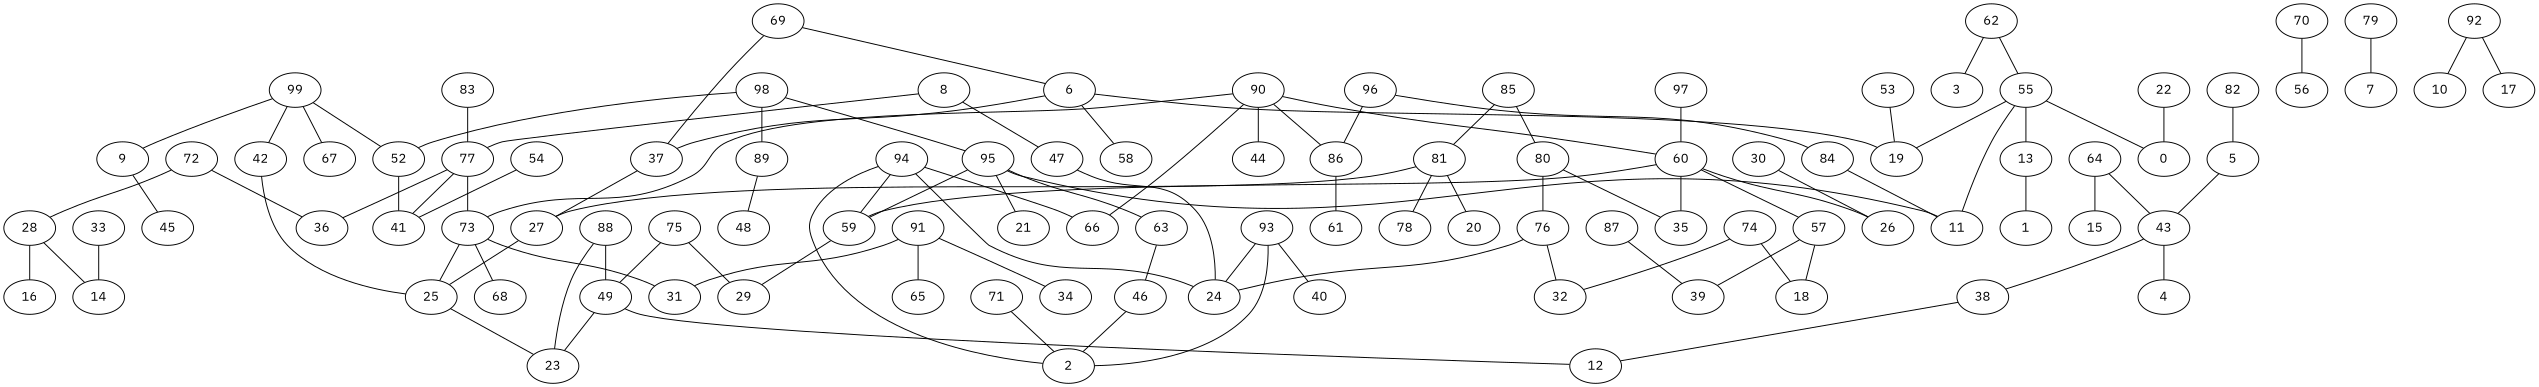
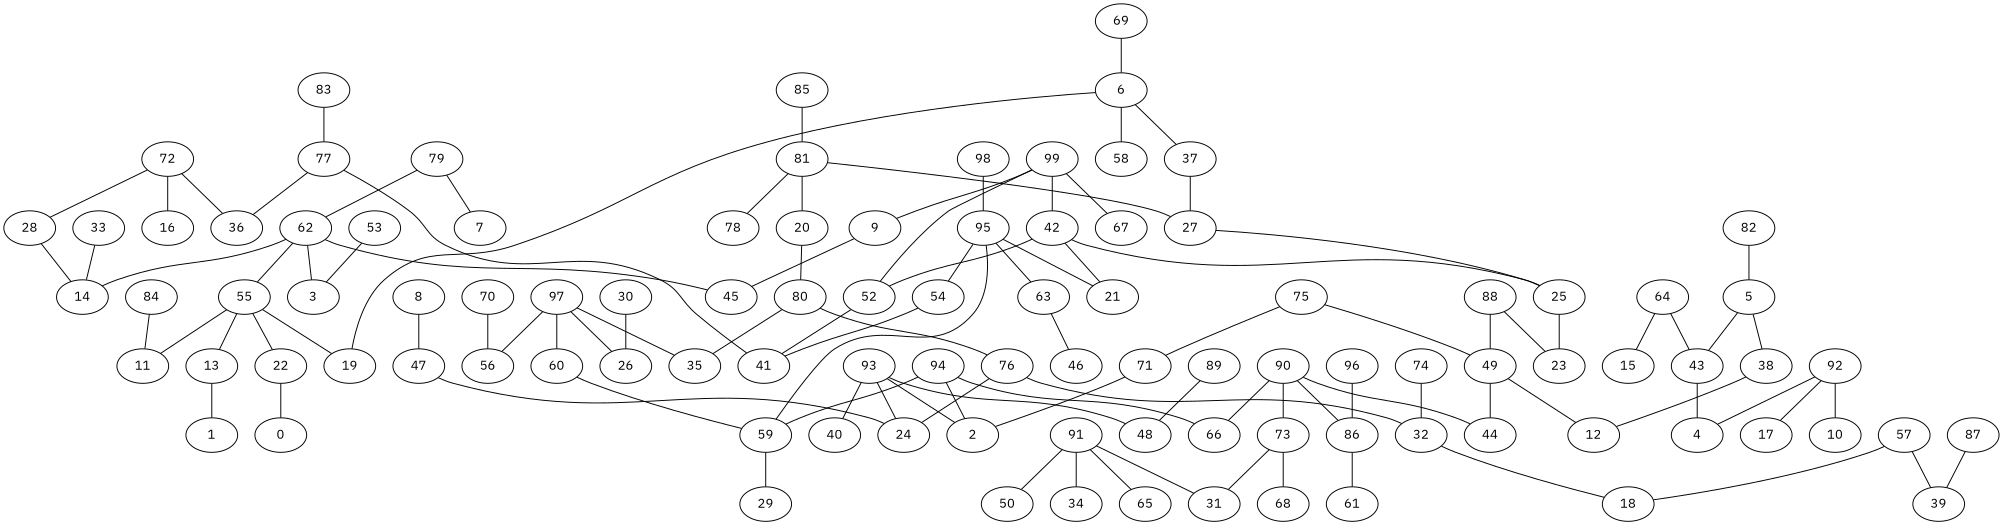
  digraph {
    fontname="IBM Plex Sans"
    node [fontname="IBM Plex Sans"]
    edge [color=black dir=none fontname="IBM Plex Sans"]
    72
    28
    36
    16
    14
    9
    45
    82
    5
    43
    76
    24
    32
    87
    39
    97
    56
    60
    35
    57
    26
    59
    98
    89
    52
    95
    66
    54
    41
    13
    46
    2
    71
    88
    23
    49
    44
    12
    70
    42
    25
    21
    80
    79
    7
    62
    55
    3
    74
    18
    1
    99
    67
    29
    92
    10
    17
    4
    75
    73
    31
    68
    91
    65
+   50
    34
    94
    8
    47
    77
    27
    90
    86
    61
    22
    19
    11
    0
    38
    93
    48
    40
    33
    6
    58
    37
    30
    84
    83
    64
    15
    53
    69
    63
    81
    20
    78
    85
    96
    subgraph sub_1 {
      72
      28
      36
      16
      14
      9
      45
      82
      5
      43
      76
      24
      32
      87
      39
      97
      56
      60
      35
      57
      26
      59
      98
      89
      52
      95
      66
      54
      41
      13
      46
      2
      71
      88
      23
      49
      44
      12
      70
      42
      25
      21
      80
      79
      7
      62
      55
      3
      74
      18
      1
      99
      67
      29
      92
      10
      17
      4
      75
      73
      31
      68
      91
      65
+     50
      34
      94
      8
      47
      77
      27
      90
      86
      61
      22
      19
      11
      0
      38
      93
      48
      40
      33
      6
      58
      37
      30
      84
      83
      64
      15
      53
      69
      63
      81
      20
      78
      85
      96
    }
    72 -> 28
    72 -> 36
-   28 -> 16
+   72 -> 16
    28 -> 14
    9 -> 45
    82 -> 5
    5 -> 43
    43 -> 4
-   43 -> 38
+   5 -> 38
    76 -> 24
    76 -> 32
-   74 -> 18
+   32 -> 18
    87 -> 39
+   97 -> 56
    97 -> 60
-   60 -> 35
-   60 -> 57
-   60 -> 26
+   97 -> 35
+   97 -> 26
    60 -> 59
    57 -> 39
    57 -> 18
    59 -> 29
-   98 -> 89
-   98 -> 52
+   42 -> 52
    98 -> 95
    89 -> 48
    52 -> 41
    95 -> 59
    95 -> 21
-   95 -> 11
+   95 -> 54
    95 -> 63
    54 -> 41
    13 -> 1
-   46 -> 2
    71 -> 2
    88 -> 23
    88 -> 49
-   49 -> 23
+   49 -> 44
    49 -> 12
    70 -> 56
    42 -> 25
+   42 -> 21
    25 -> 23
    80 -> 76
    80 -> 35
    79 -> 7
+   79 -> 62
+   62 -> 14
+   62 -> 45
    62 -> 55
    62 -> 3
    55 -> 13
-   55 -> 0
+   55 -> 22
    55 -> 19
    55 -> 11
    74 -> 32
    99 -> 9
    99 -> 52
    99 -> 42
    99 -> 67
    92 -> 10
    92 -> 17
-   75 -> 29
+   92 -> 4
+   75 -> 71
    75 -> 49
-   73 -> 25
    73 -> 31
    73 -> 68
    91 -> 31
    91 -> 65
+   91 -> 50
    91 -> 34
-   94 -> 24
    94 -> 59
    94 -> 66
    94 -> 2
    8 -> 47
-   8 -> 77
    47 -> 24
    77 -> 36
    77 -> 41
-   77 -> 73
    27 -> 25
-   90 -> 60
    90 -> 66
    90 -> 44
    90 -> 73
    90 -> 86
    86 -> 61
    22 -> 0
    38 -> 12
    93 -> 24
    93 -> 2
+   93 -> 48
    93 -> 40
    33 -> 14
    6 -> 19
    6 -> 58
    6 -> 37
    37 -> 27
    30 -> 26
    84 -> 11
    83 -> 77
    64 -> 43
    64 -> 15
-   53 -> 19
+   53 -> 3
    69 -> 6
-   69 -> 37
    63 -> 46
    81 -> 27
    81 -> 20
    81 -> 78
-   85 -> 80
+   20 -> 80
    85 -> 81
    96 -> 86
-   96 -> 84
  }
